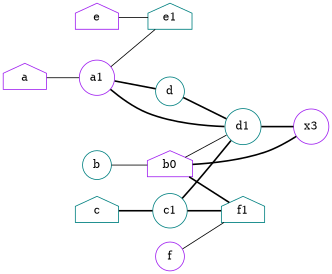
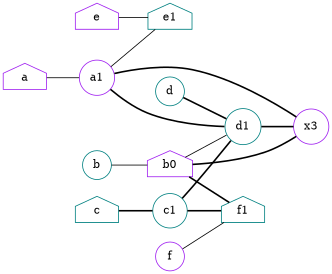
  graph {
    rankdir=LR
    node [color=teal shape=circle]
    edge [style=bold]
    e [color=purple shape=house]
    e1 [shape=house]
    a1 [color=purple]
    x3 [color=purple]
    d1
    n6 [color=purple label=b0 shape=house]
    b
    f1 [shape=house]
    d
    c1
    f [color=purple]
    a [color=purple shape=house]
    c [shape=house]
    e -- e1 [style=solid]
    a1 -- e1 [style=solid]
-   a1 -- d
+   a1 -- x3
    a1 -- d1
    d1 -- x3
    n6 -- x3
    n6 -- d1 [style=solid]
    n6 -- f1
    b -- n6 [style=solid]
    d -- d1
    c1 -- d1
    c1 -- f1
    f -- f1 [style=solid]
    a -- a1 [style=solid]
    c -- c1
  }
